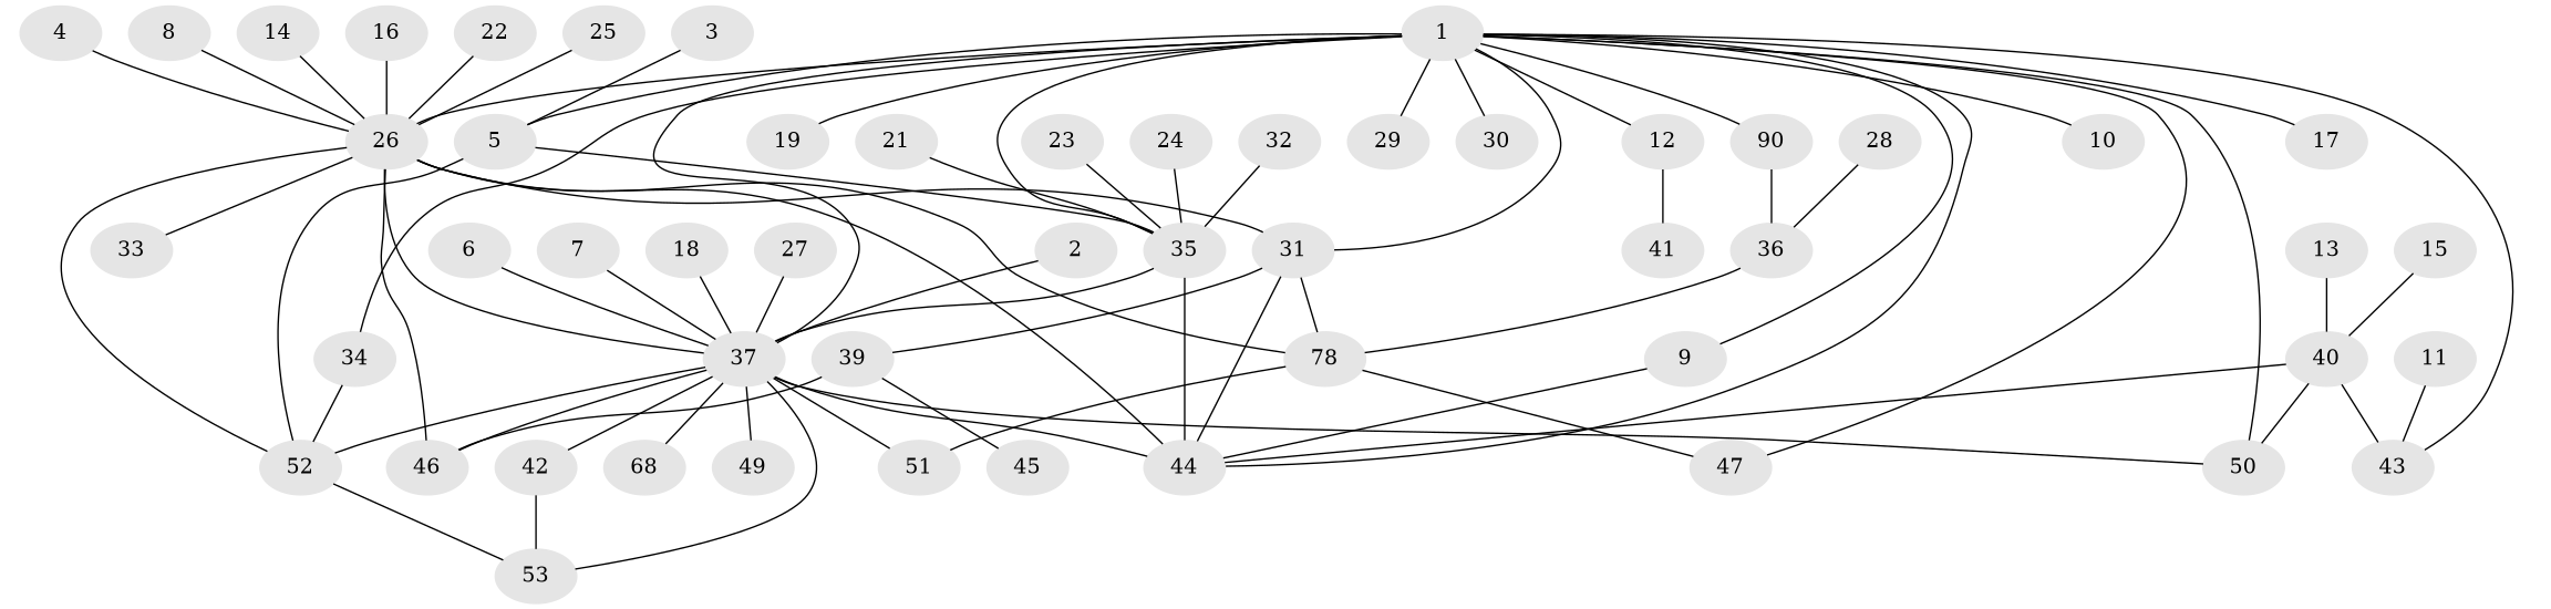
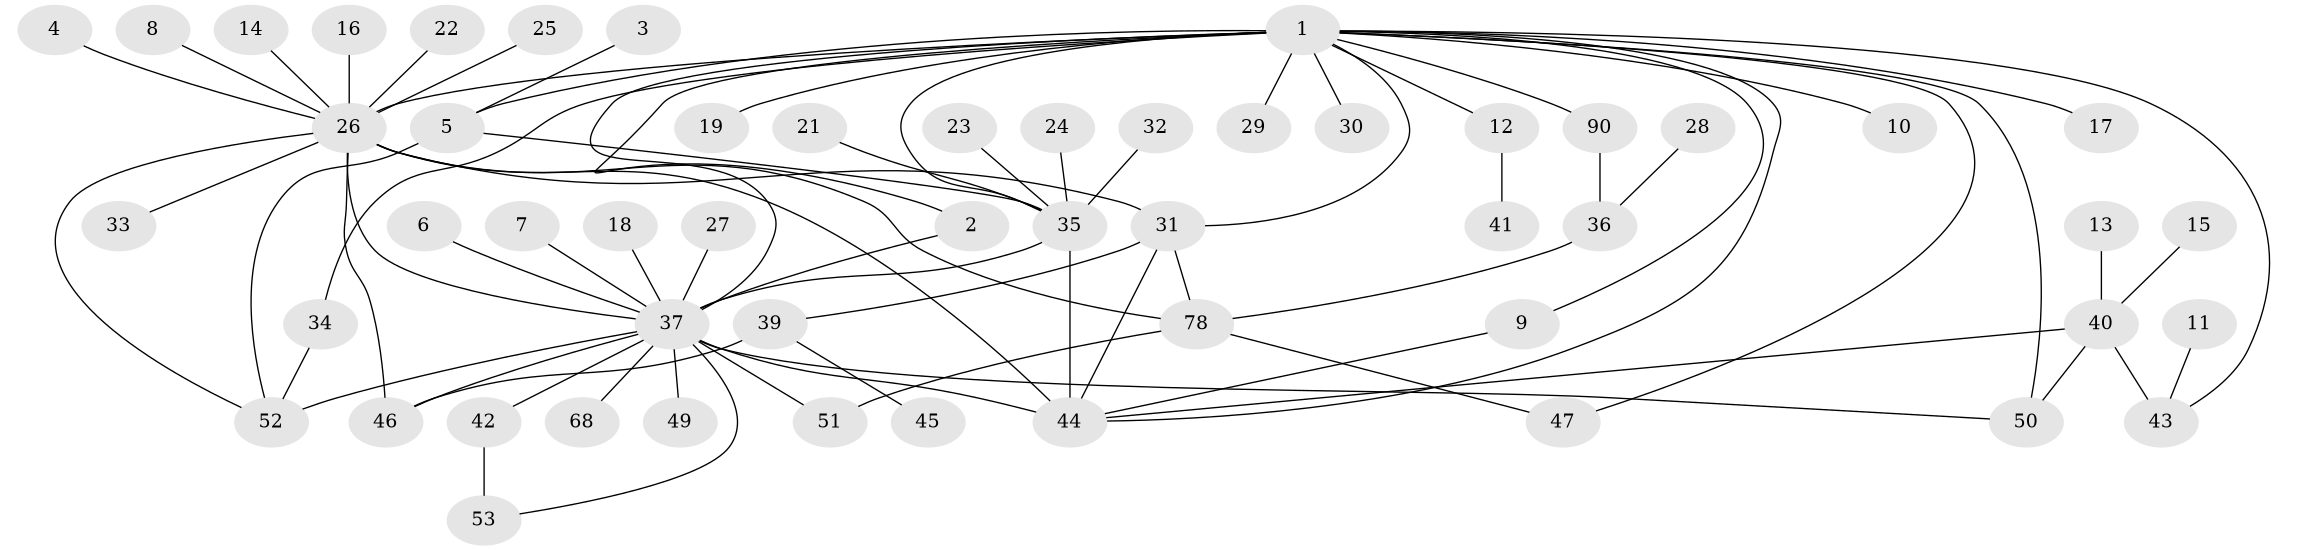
  graph {
    node [color=gray90 style=filled]
    edge [weight=1.0]
    1
    2
    5
    9
    10
    12
    17
    19
    n9 [label=90]
    26
    29
    30
    31
    34
    35
    37
    43
    44
    47
    50
    52
    41
    36
    33
    n25 [label=78]
    46
    39
    42
    n29 [label=68]
    49
    51
    53
    3
    4
    6
    7
    8
    11
    13
    40
    14
    15
    16
    18
    21
    22
    23
    24
    25
    27
    28
    45
    32
+   1 -- 2
    1 -- 5
    1 -- 9
    1 -- 10
    1 -- 12
    1 -- 17
    1 -- 19
    1 -- n9
    1 -- 26 [weight=3.0]
    1 -- 29
    1 -- 30
    1 -- 31
    1 -- 34
    1 -- 35
    1 -- 37 [weight=2.0]
    1 -- 43
    1 -- 44
    1 -- 47
    1 -- 50
    2 -- 37
    5 -- 35
    5 -- 52 [weight=2.0]
    9 -- 44
    12 -- 41
    n9 -- 36
    26 -- 31
    26 -- 37 [weight=2.0]
    26 -- 44 [weight=2.0]
    26 -- 52
    26 -- 33
    26 -- n25
    26 -- 46
    31 -- 44
    31 -- n25
    31 -- 39
    34 -- 52
    35 -- 37
    35 -- 44 [weight=2.0]
    37 -- 44 [weight=2.0]
    37 -- 50
    37 -- 52
    37 -- 46
    37 -- 42
    37 -- n29
    37 -- 49 [weight=2.0]
    37 -- 51
    37 -- 53
-   52 -- 53
    36 -- n25
    n25 -- 47
    n25 -- 51
    39 -- 46
    39 -- 45
    42 -- 53
    3 -- 5
    4 -- 26
    6 -- 37
    7 -- 37
    8 -- 26
    11 -- 43
    13 -- 40
    40 -- 43 [weight=2.0]
    40 -- 44
    40 -- 50
    14 -- 26
    15 -- 40
    16 -- 26
    18 -- 37
    21 -- 35
    22 -- 26
    23 -- 35
    24 -- 35
    25 -- 26
    27 -- 37
    28 -- 36
    32 -- 35
  }
